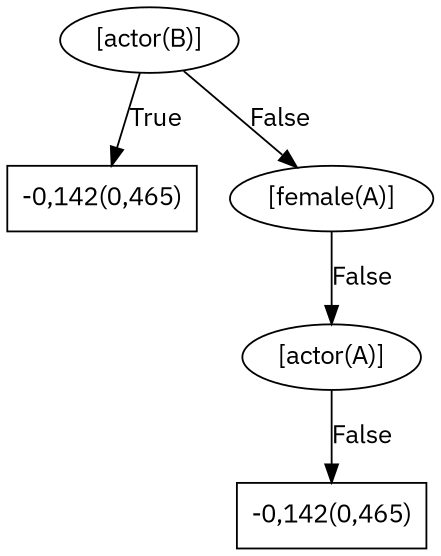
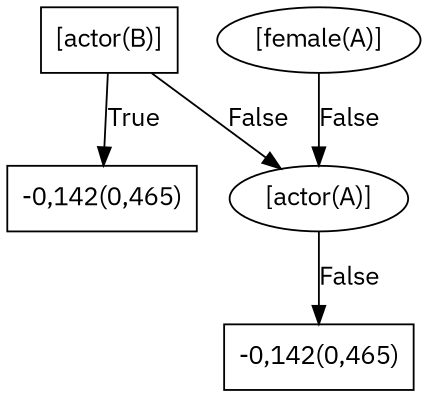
  digraph {
    fontname="IBM Plex Sans"
    node [fontname="IBM Plex Sans"]
    edge [fontname="IBM Plex Sans"]
-   n1 [label="[actor(B)]"]
+   n1 [label="[actor(B)]" shape=box]
    n2 [label="-0,142(0,465)" shape=box]
    n3 [label="[female(A)]"]
    n4 [label="[actor(A)]"]
    n5 [label="-0,142(0,465)" shape=box]
    n1 -> n2 [label=True]
-   n1 -> n3 [label=False]
+   n1 -> n4 [label=False]
    n3 -> n4 [label=False]
    n4 -> n5 [label=False]
  }
